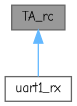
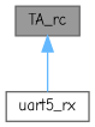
  digraph {
    rankdir=TB
    fontname="Comic Neue"
    node [fontname="Comic Neue" fontsize=10 shape=box style=filled]
    n1 [color=gray40 fillcolor=grey60 fontcolor=black height=0.2 label=TA_rc width=0.4]
-   n2 [color=grey40 fillcolor=white height=0.2 label=uart1_rx width=0.4]
+   n2 [color=grey40 fillcolor=white height=0.2 label=uart5_rx width=0.4]
    n1 -> n2 [color=steelblue1 dir=back fontname="Comic Neue" fontsize=10 labelfontname=Helvetica labelfontsize=10 style=solid]
  }
